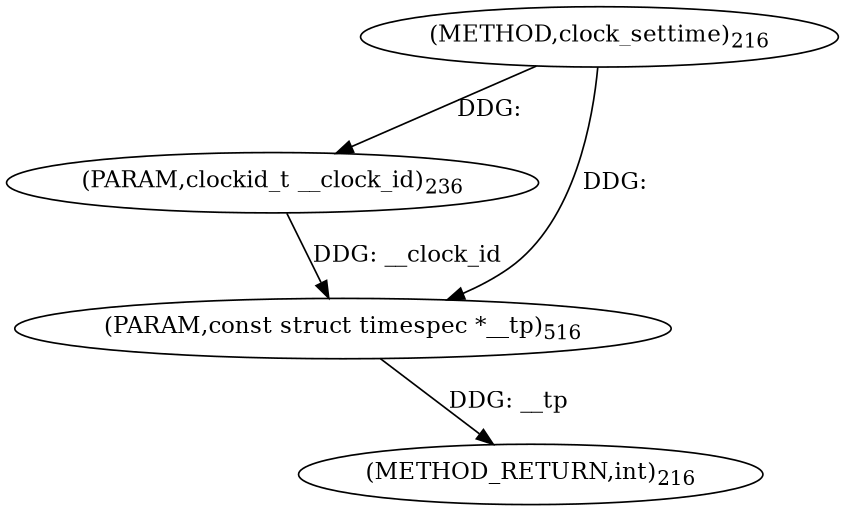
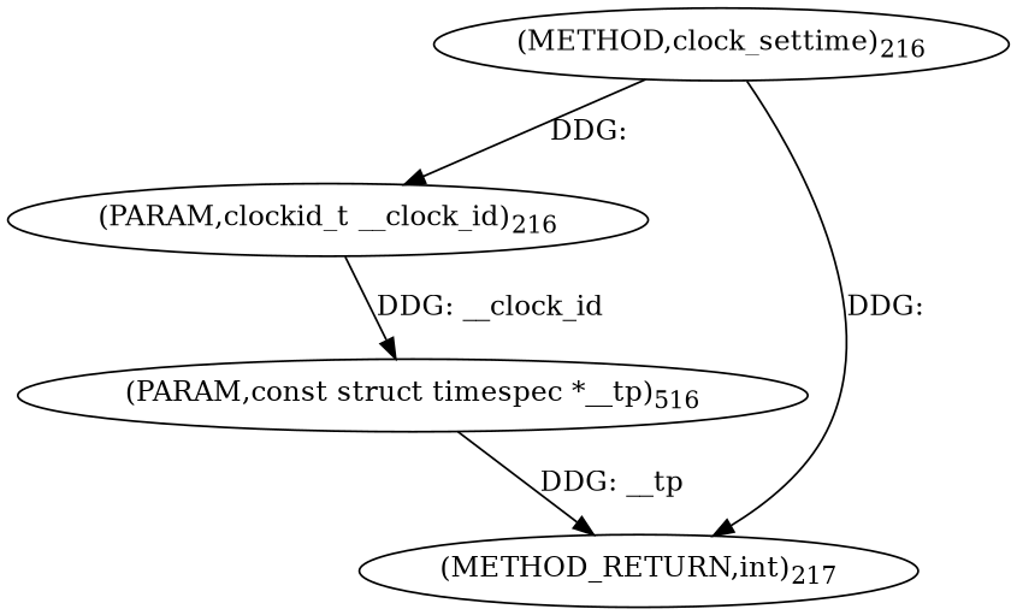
  digraph {
    n1 [label=<(METHOD,clock_settime)<SUB>216</SUB>>]
-   n2 [label=<(PARAM,clockid_t __clock_id)<SUB>236</SUB>>]
+   n2 [label=<(PARAM,clockid_t __clock_id)<SUB>216</SUB>>]
    n3 [label=<(PARAM,const struct timespec *__tp)<SUB>516</SUB>>]
-   n4 [label=<(METHOD_RETURN,int)<SUB>216</SUB>>]
+   n4 [label=<(METHOD_RETURN,int)<SUB>217</SUB>>]
    n1 -> n2 [label="DDG: "]
-   n1 -> n3 [label="DDG: "]
+   n1 -> n4 [label="DDG: "]
    n2 -> n3 [label="DDG: __clock_id"]
    n3 -> n4 [label="DDG: __tp"]
  }
